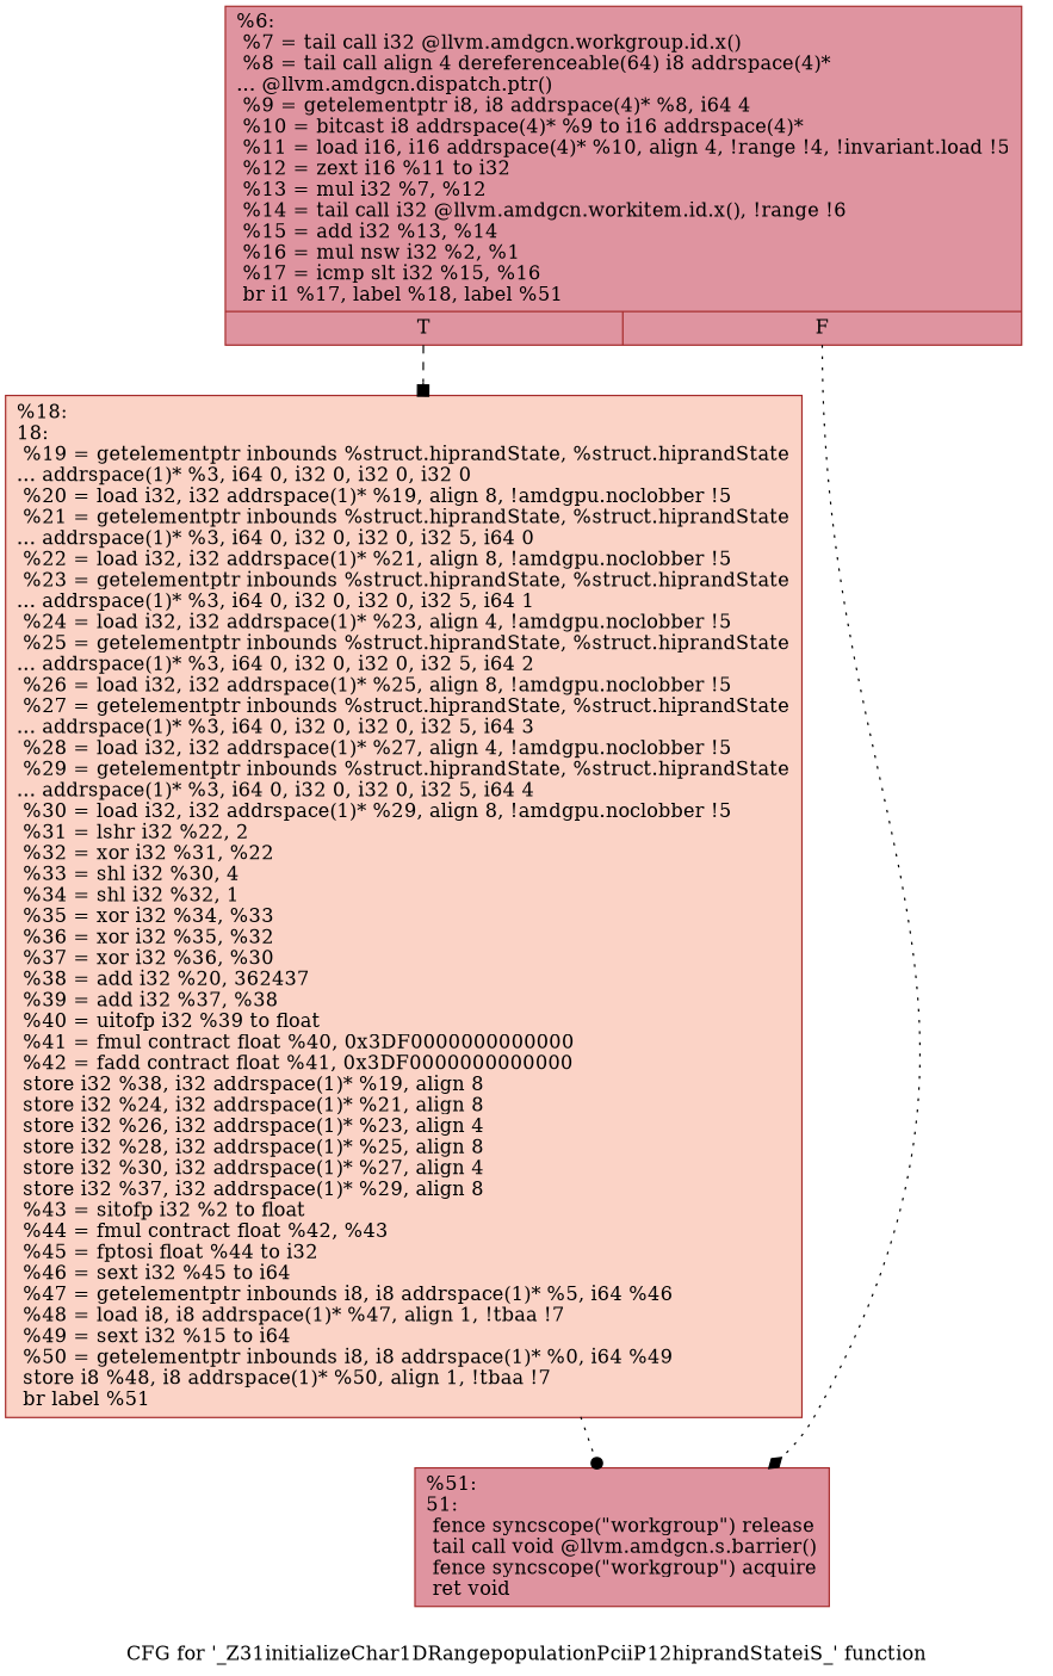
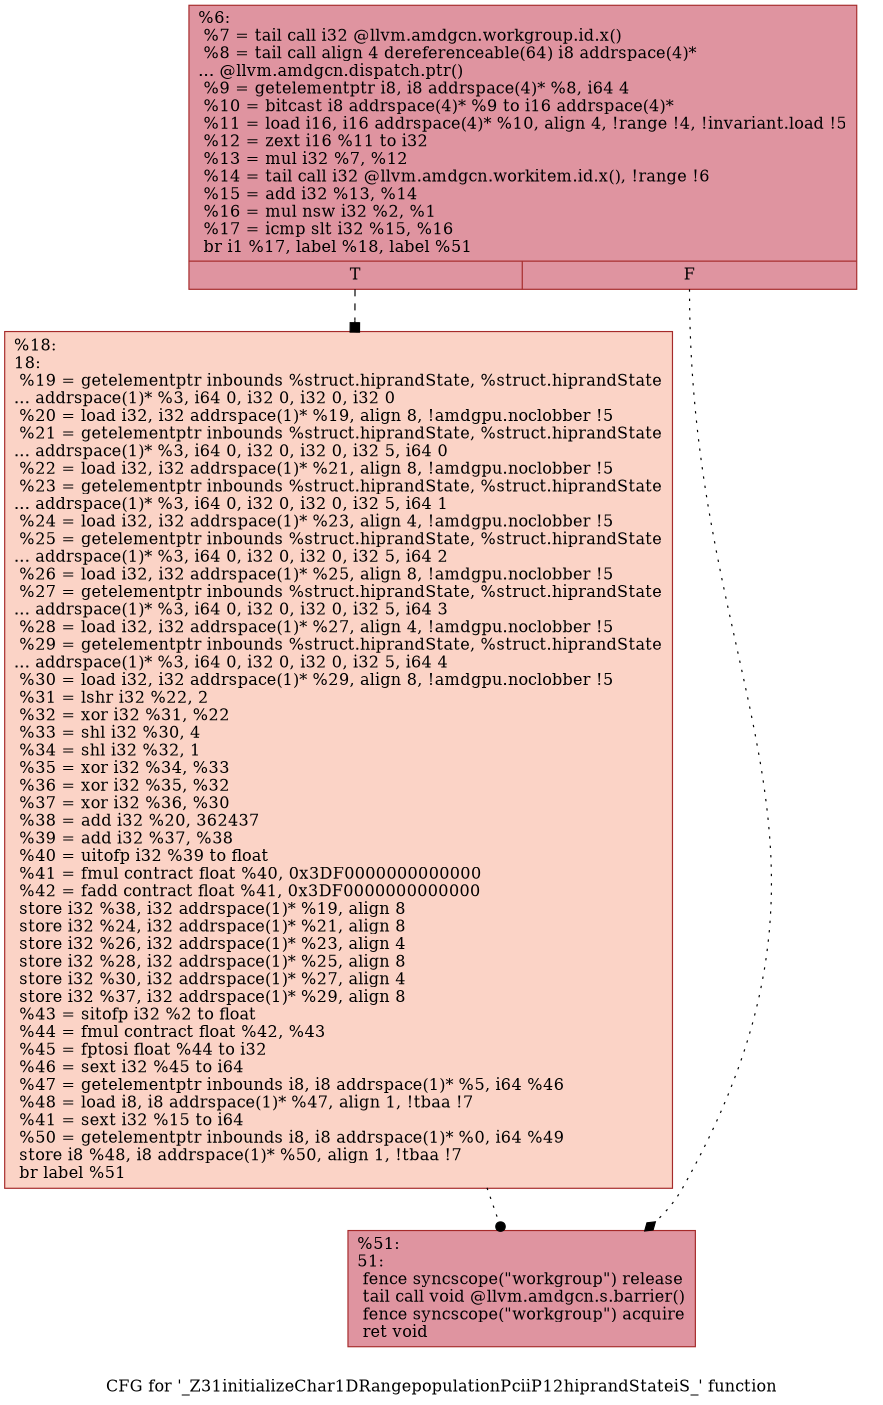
  digraph {
    label="CFG for '_Z31initializeChar1DRangepopulationPciiP12hiprandStateiS_' function"
    node [color=brown fillcolor="#b70d2870" shape=record style=filled]
    edge [style=dotted]
    n1 [label="{%6:\l  %7 = tail call i32 @llvm.amdgcn.workgroup.id.x()\l  %8 = tail call align 4 dereferenceable(64) i8 addrspace(4)*\l... @llvm.amdgcn.dispatch.ptr()\l  %9 = getelementptr i8, i8 addrspace(4)* %8, i64 4\l  %10 = bitcast i8 addrspace(4)* %9 to i16 addrspace(4)*\l  %11 = load i16, i16 addrspace(4)* %10, align 4, !range !4, !invariant.load !5\l  %12 = zext i16 %11 to i32\l  %13 = mul i32 %7, %12\l  %14 = tail call i32 @llvm.amdgcn.workitem.id.x(), !range !6\l  %15 = add i32 %13, %14\l  %16 = mul nsw i32 %2, %1\l  %17 = icmp slt i32 %15, %16\l  br i1 %17, label %18, label %51\l|{<s0>T|<s1>F}}"]
-   n2 [fillcolor="#f59c7d70" label="{%18:\l18:                                               \l  %19 = getelementptr inbounds %struct.hiprandState, %struct.hiprandState\l... addrspace(1)* %3, i64 0, i32 0, i32 0, i32 0\l  %20 = load i32, i32 addrspace(1)* %19, align 8, !amdgpu.noclobber !5\l  %21 = getelementptr inbounds %struct.hiprandState, %struct.hiprandState\l... addrspace(1)* %3, i64 0, i32 0, i32 0, i32 5, i64 0\l  %22 = load i32, i32 addrspace(1)* %21, align 8, !amdgpu.noclobber !5\l  %23 = getelementptr inbounds %struct.hiprandState, %struct.hiprandState\l... addrspace(1)* %3, i64 0, i32 0, i32 0, i32 5, i64 1\l  %24 = load i32, i32 addrspace(1)* %23, align 4, !amdgpu.noclobber !5\l  %25 = getelementptr inbounds %struct.hiprandState, %struct.hiprandState\l... addrspace(1)* %3, i64 0, i32 0, i32 0, i32 5, i64 2\l  %26 = load i32, i32 addrspace(1)* %25, align 8, !amdgpu.noclobber !5\l  %27 = getelementptr inbounds %struct.hiprandState, %struct.hiprandState\l... addrspace(1)* %3, i64 0, i32 0, i32 0, i32 5, i64 3\l  %28 = load i32, i32 addrspace(1)* %27, align 4, !amdgpu.noclobber !5\l  %29 = getelementptr inbounds %struct.hiprandState, %struct.hiprandState\l... addrspace(1)* %3, i64 0, i32 0, i32 0, i32 5, i64 4\l  %30 = load i32, i32 addrspace(1)* %29, align 8, !amdgpu.noclobber !5\l  %31 = lshr i32 %22, 2\l  %32 = xor i32 %31, %22\l  %33 = shl i32 %30, 4\l  %34 = shl i32 %32, 1\l  %35 = xor i32 %34, %33\l  %36 = xor i32 %35, %32\l  %37 = xor i32 %36, %30\l  %38 = add i32 %20, 362437\l  %39 = add i32 %37, %38\l  %40 = uitofp i32 %39 to float\l  %41 = fmul contract float %40, 0x3DF0000000000000\l  %42 = fadd contract float %41, 0x3DF0000000000000\l  store i32 %38, i32 addrspace(1)* %19, align 8\l  store i32 %24, i32 addrspace(1)* %21, align 8\l  store i32 %26, i32 addrspace(1)* %23, align 4\l  store i32 %28, i32 addrspace(1)* %25, align 8\l  store i32 %30, i32 addrspace(1)* %27, align 4\l  store i32 %37, i32 addrspace(1)* %29, align 8\l  %43 = sitofp i32 %2 to float\l  %44 = fmul contract float %42, %43\l  %45 = fptosi float %44 to i32\l  %46 = sext i32 %45 to i64\l  %47 = getelementptr inbounds i8, i8 addrspace(1)* %5, i64 %46\l  %48 = load i8, i8 addrspace(1)* %47, align 1, !tbaa !7\l  %49 = sext i32 %15 to i64\l  %50 = getelementptr inbounds i8, i8 addrspace(1)* %0, i64 %49\l  store i8 %48, i8 addrspace(1)* %50, align 1, !tbaa !7\l  br label %51\l}"]
+   n2 [fillcolor="#f59c7d70" label="{%18:\l18:                                               \l  %19 = getelementptr inbounds %struct.hiprandState, %struct.hiprandState\l... addrspace(1)* %3, i64 0, i32 0, i32 0, i32 0\l  %20 = load i32, i32 addrspace(1)* %19, align 8, !amdgpu.noclobber !5\l  %21 = getelementptr inbounds %struct.hiprandState, %struct.hiprandState\l... addrspace(1)* %3, i64 0, i32 0, i32 0, i32 5, i64 0\l  %22 = load i32, i32 addrspace(1)* %21, align 8, !amdgpu.noclobber !5\l  %23 = getelementptr inbounds %struct.hiprandState, %struct.hiprandState\l... addrspace(1)* %3, i64 0, i32 0, i32 0, i32 5, i64 1\l  %24 = load i32, i32 addrspace(1)* %23, align 4, !amdgpu.noclobber !5\l  %25 = getelementptr inbounds %struct.hiprandState, %struct.hiprandState\l... addrspace(1)* %3, i64 0, i32 0, i32 0, i32 5, i64 2\l  %26 = load i32, i32 addrspace(1)* %25, align 8, !amdgpu.noclobber !5\l  %27 = getelementptr inbounds %struct.hiprandState, %struct.hiprandState\l... addrspace(1)* %3, i64 0, i32 0, i32 0, i32 5, i64 3\l  %28 = load i32, i32 addrspace(1)* %27, align 4, !amdgpu.noclobber !5\l  %29 = getelementptr inbounds %struct.hiprandState, %struct.hiprandState\l... addrspace(1)* %3, i64 0, i32 0, i32 0, i32 5, i64 4\l  %30 = load i32, i32 addrspace(1)* %29, align 8, !amdgpu.noclobber !5\l  %31 = lshr i32 %22, 2\l  %32 = xor i32 %31, %22\l  %33 = shl i32 %30, 4\l  %34 = shl i32 %32, 1\l  %35 = xor i32 %34, %33\l  %36 = xor i32 %35, %32\l  %37 = xor i32 %36, %30\l  %38 = add i32 %20, 362437\l  %39 = add i32 %37, %38\l  %40 = uitofp i32 %39 to float\l  %41 = fmul contract float %40, 0x3DF0000000000000\l  %42 = fadd contract float %41, 0x3DF0000000000000\l  store i32 %38, i32 addrspace(1)* %19, align 8\l  store i32 %24, i32 addrspace(1)* %21, align 8\l  store i32 %26, i32 addrspace(1)* %23, align 4\l  store i32 %28, i32 addrspace(1)* %25, align 8\l  store i32 %30, i32 addrspace(1)* %27, align 4\l  store i32 %37, i32 addrspace(1)* %29, align 8\l  %43 = sitofp i32 %2 to float\l  %44 = fmul contract float %42, %43\l  %45 = fptosi float %44 to i32\l  %46 = sext i32 %45 to i64\l  %47 = getelementptr inbounds i8, i8 addrspace(1)* %5, i64 %46\l  %48 = load i8, i8 addrspace(1)* %47, align 1, !tbaa !7\l  %41 = sext i32 %15 to i64\l  %50 = getelementptr inbounds i8, i8 addrspace(1)* %0, i64 %49\l  store i8 %48, i8 addrspace(1)* %50, align 1, !tbaa !7\l  br label %51\l}"]
    n3 [label="{%51:\l51:                                               \l  fence syncscope(\"workgroup\") release\l  tail call void @llvm.amdgcn.s.barrier()\l  fence syncscope(\"workgroup\") acquire\l  ret void\l}"]
    n1 -> n2 [tailport=s0 style=dashed arrowhead=box]
    n1 -> n3 [tailport=s1 arrowhead=diamond]
    n2 -> n3 [arrowhead=dot]
  }
